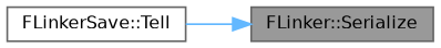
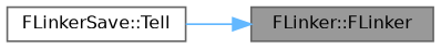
  digraph {
    rankdir=RL
    node [fontname=Helvetica fontsize=10 shape=box style=filled]
-   n1 [color=gray40 fillcolor=grey60 fontcolor=black height=0.2 label="FLinker::Serialize" width=0.4]
+   n1 [color=gray40 fillcolor=grey60 fontcolor=black height=0.2 label="FLinker::FLinker" width=0.4]
    n2 [color=grey40 fillcolor=white height=0.2 label="FLinkerSave::Tell" width=0.4]
    n1 -> n2 [color=steelblue1 dir=back fontname=Helvetica fontsize=10 labelfontname=Helvetica labelfontsize=10 style=solid]
  }
